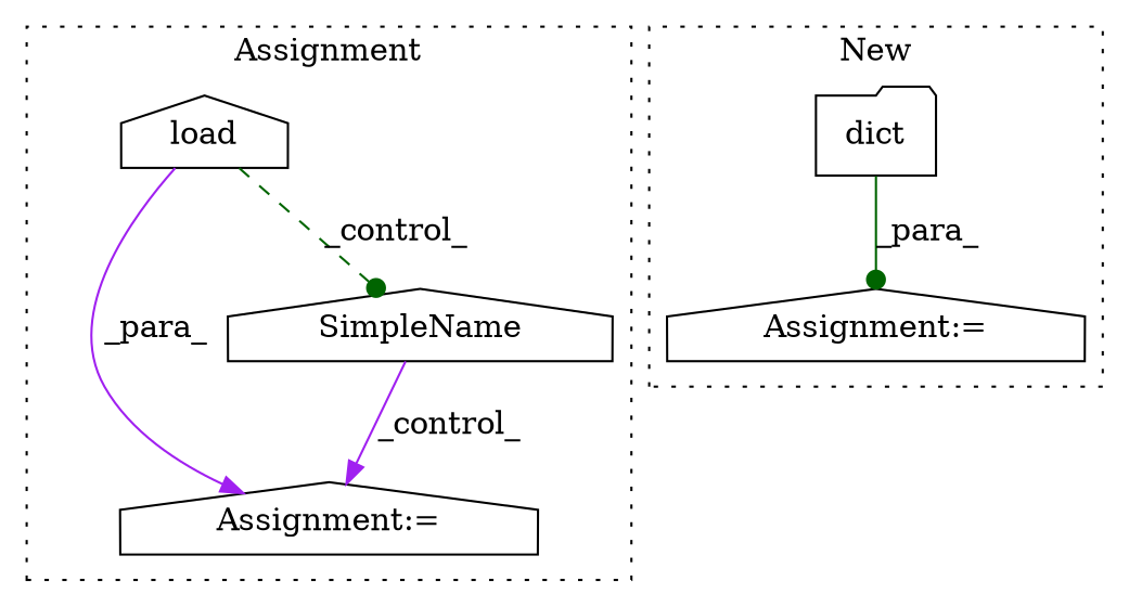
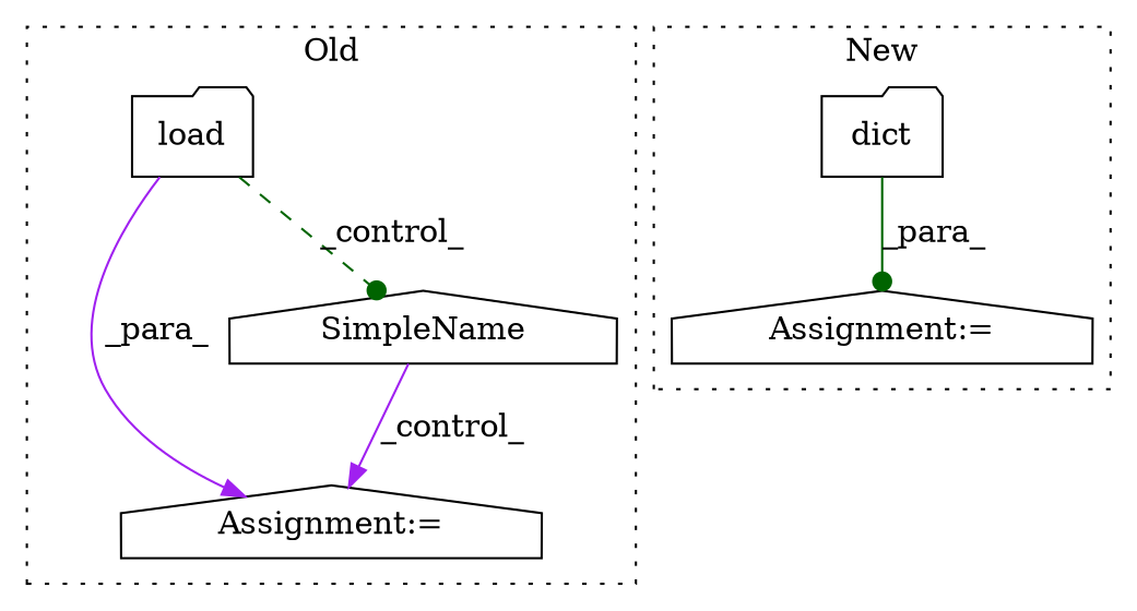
  digraph {
    node [a=32 l=1 shape=house]
    edge [arrowhead=normal color=purple style=solid]
-   n1 [l="5,1" label=load s="25704,25715"]
+   n1 [l="5,1" label=load s="25704,25715" shape=folder]
    n2 [a=7 label="Assignment:=" s=25696]
    n3 [a=42 label=SimpleName l=""]
    n4 [l=6 label=dict s=25635 shape=folder]
    n5 [a=7 label="Assignment:=" s=25634]
    subgraph cluster_1 {
-     label=Assignment
+     label=Old
      style=dotted
      n1
      n2
      n3
    }
    subgraph cluster_2 {
      label=New
      style=dotted
      n4
      n5
    }
    n1 -> n2 [label=_para_]
    n1 -> n3 [arrowhead=dot color=darkgreen label=_control_ style=dashed]
    n3 -> n2 [label=_control_]
    n4 -> n5 [arrowhead=dot color=darkgreen label=_para_]
  }
